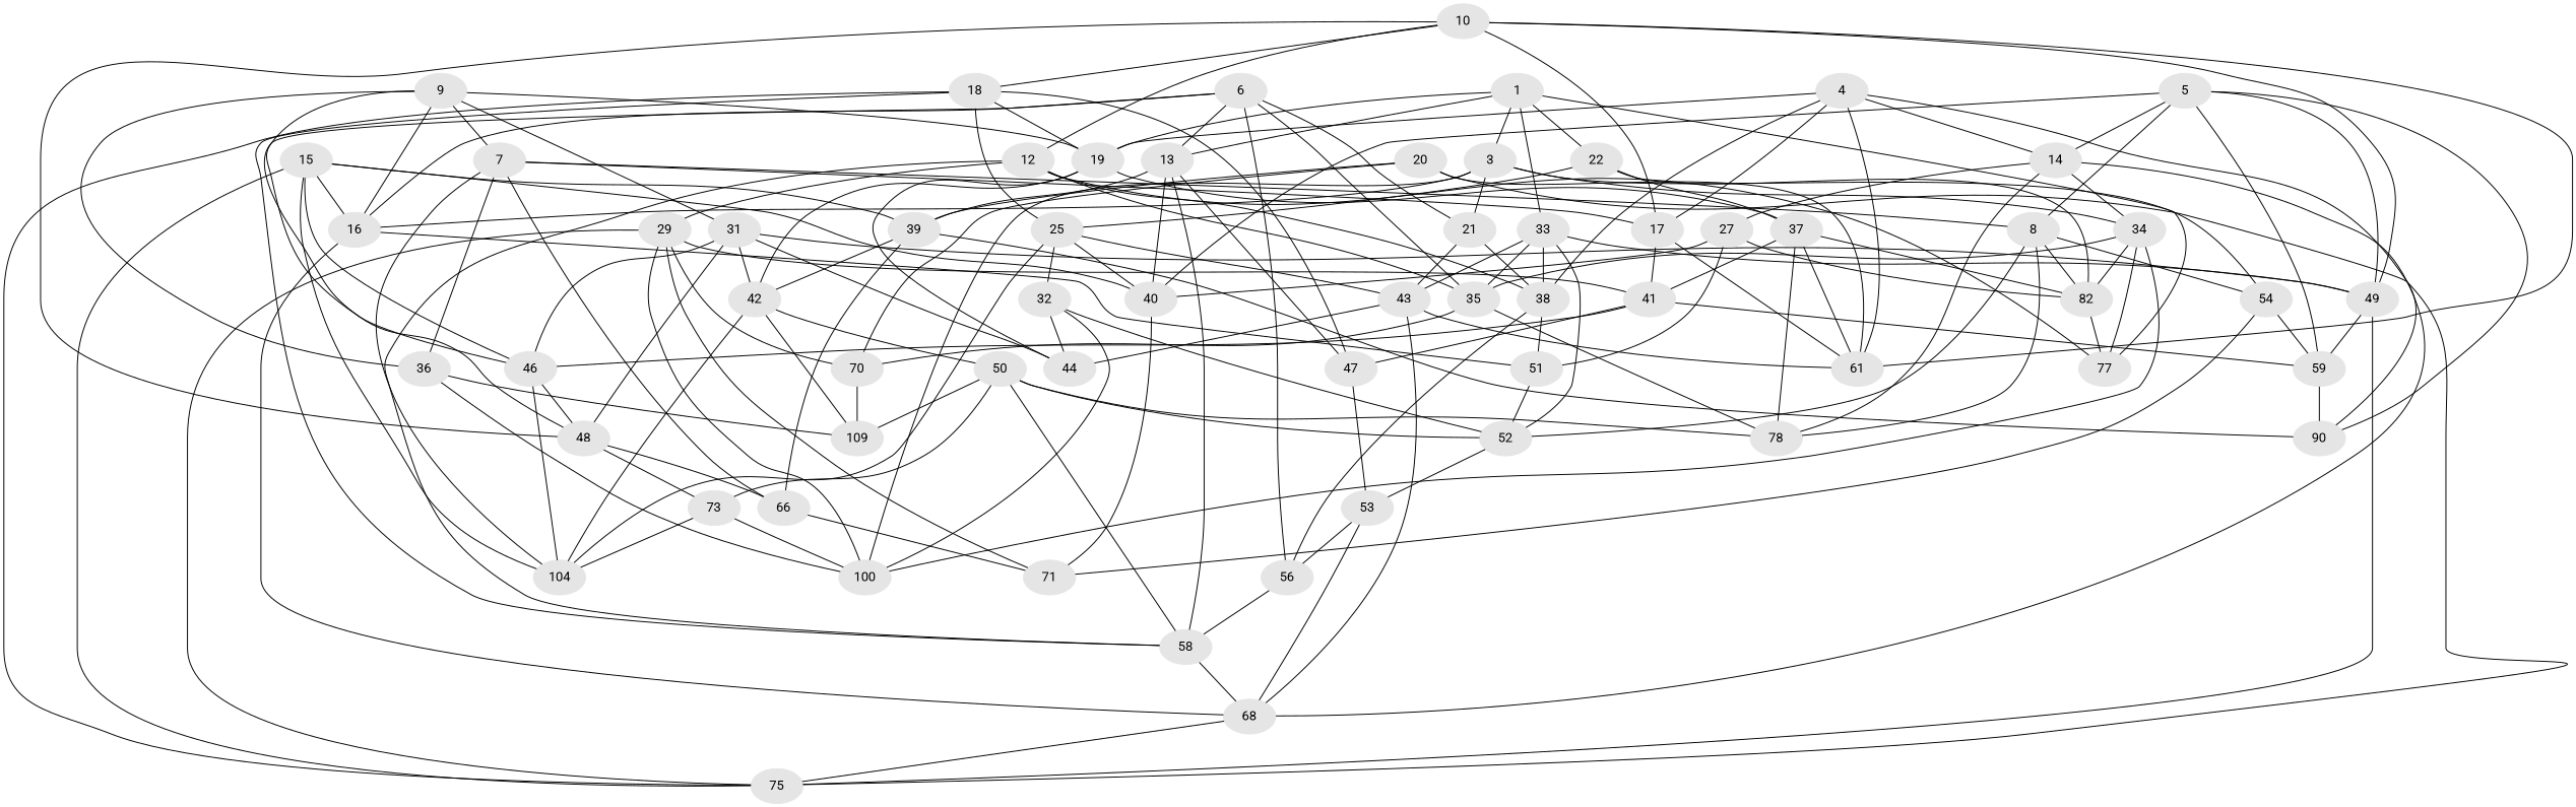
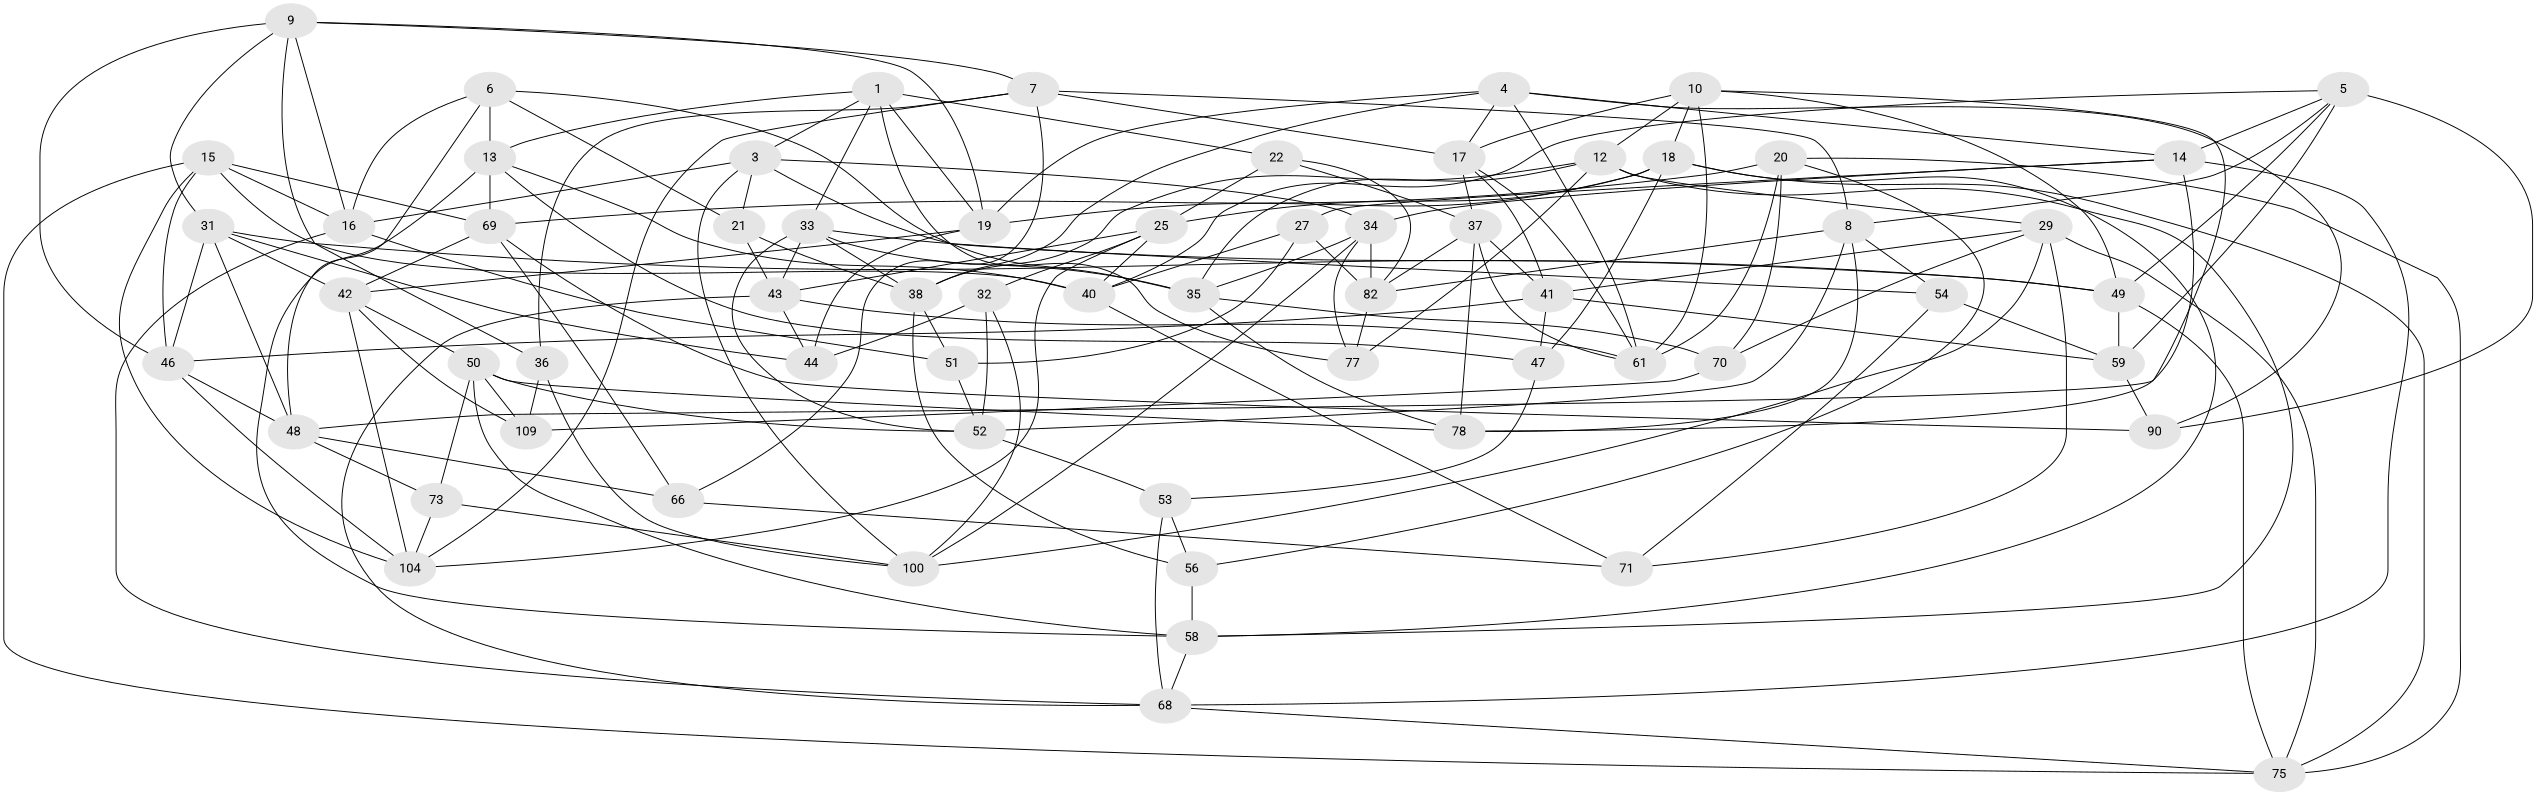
  graph {
    fontname=Roboto
    node [color=gray90 fontname=Roboto style=filled]
    edge [fontname=Roboto]
    1 [super="+89"]
    3 [super="+26"]
    13 [super="+99"]
    19 [super="+28"]
    22
    33 [super="+80"]
    77
    16 [super="+30"]
    21
    34 [super="+95"]
    54
    100 [super="+103"]
    40 [super="+57"]
    58 [super="+76"]
-   39 [super="+69"]
+   39 [super="+69" label=69]
    47
    42 [super="+82"]
    44
    n19 [label=82 super="+86"]
    37 [super="+83"]
    25 [super="+63"]
    38 [super="+84"]
    49 [super="+92"]
    35 [super="+55"]
    52 [super="+102"]
    43 [super="+79"]
    n27 [label=9 super="+24"]
    7 [super="+85"]
    31 [super="+93"]
    36
    46 [super="+97"]
    17 [super="+87"]
    8 [super="+96"]
    66
    104
    68 [super="+94"]
    51
    48 [super="+106"]
    n39 [label=109]
    59 [super="+60"]
    71
    4 [super="+11"]
    14 [super="+81"]
    61 [super="+88"]
    90
    78
    27
    41 [super="+64"]
    56 [super="+98"]
    5 [super="+72"]
    75 [super="+91"]
    6 [super="+9"]
    70
    73
    53
    10 [super="+23"]
    12 [super="+74"]
    18 [super="+45"]
    29 [super="+65"]
    15 [super="+105"]
    32
    50 [super="+67"]
    20
    1 -- 3
    1 -- 13
    1 -- 19
    1 -- 22
    1 -- 33
    1 -- 77
    3 -- 16
    3 -- 21
    3 -- 34
    3 -- 54
    3 -- 100
    13 -- 40
    13 -- 58
    13 -- 39
    13 -- 47
    19 -- 42
    19 -- 44
    22 -- n19
    22 -- 37
    22 -- 25
    33 -- 38
    33 -- 49
    33 -- 35
    33 -- 52
    33 -- 43
    16 -- 68
    16 -- 51
    21 -- 38
    21 -- 43
    34 -- 77
    34 -- 100
    34 -- n19
    34 -- 35
    54 -- 59
    54 -- 71
    40 -- 71
    58 -- 68
    39 -- 42
    39 -- 66
    39 -- 90
    47 -- 53
    42 -- 104
    42 -- n39
    42 -- 50
    n19 -- 77
    37 -- n19
    37 -- 61
    37 -- 78
    37 -- 41
    25 -- 40
    25 -- 43
    25 -- 104
    25 -- 32
    38 -- 51
    38 -- 56
    49 -- 59
    49 -- 75
    35 -- 78
    35 -- 70
    52 -- 53
    43 -- 44
    43 -- 68
    43 -- 61
    n27 -- 19
    n27 -- 16
    n27 -- 7
    n27 -- 31
    n27 -- 36
    n27 -- 46
    7 -- 36
    7 -- 17
    7 -- 8
    7 -- 66
    7 -- 104
    31 -- 42
    31 -- 44
    31 -- 49
    31 -- 46
    31 -- 48
    36 -- 100
    36 -- n39
    46 -- 104
    46 -- 48
-   19 -- 37
+   17 -- 37
    17 -- 61
    17 -- 41
    8 -- 54
    8 -- n19
    8 -- 52
    8 -- 78
    66 -- 71
    68 -- 75
    51 -- 52
    48 -- 66
    48 -- 73
    59 -- 90
    4 -- 19
    4 -- 38
    4 -- 17
    4 -- 14
    4 -- 61
    4 -- 90
    14 -- 34
    14 -- 68
    14 -- 78
    14 -- 27
    27 -- 40
    27 -- n19
    27 -- 51
    41 -- 47
    41 -- 46
    41 -- 59
    56 -- 58
    5 -- 40
    5 -- 49
    5 -- 8
    5 -- 59
    5 -- 14
    5 -- 90
    6 -- 13
    6 -- 16
    6 -- 21
    6 -- 35
    6 -- 48
-   6 -- 56
+   20 -- 56
    70 -- n39
    73 -- 100
    73 -- 104
    53 -- 68
    53 -- 56
    10 -- 49
    10 -- 17
    10 -- 48
    10 -- 61
    10 -- 12
    10 -- 18
    12 -- 77
    12 -- 58
    12 -- 38
    12 -- 35
    12 -- 29
    18 -- 19
    18 -- 58
    18 -- 47
    18 -- 25
    18 -- 75
    29 -- 100
    29 -- 71
    29 -- 41
    29 -- 75
    29 -- 70
    15 -- 16
    15 -- 40
    15 -- 39
    15 -- 46
    15 -- 104
    15 -- 75
    32 -- 100
    32 -- 44
    32 -- 52
    50 -- 58
    50 -- 52
    50 -- n39
    50 -- 78
    50 -- 73
    20 -- 39
    20 -- 61
    20 -- 75
    20 -- 70
  }
